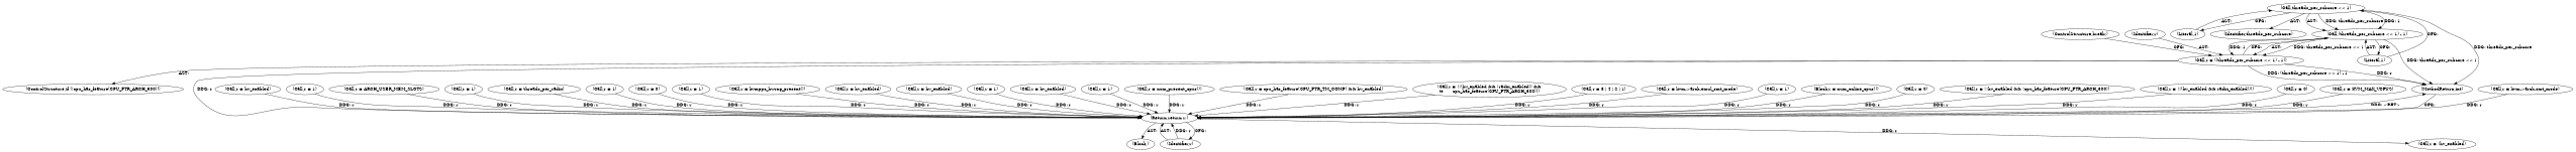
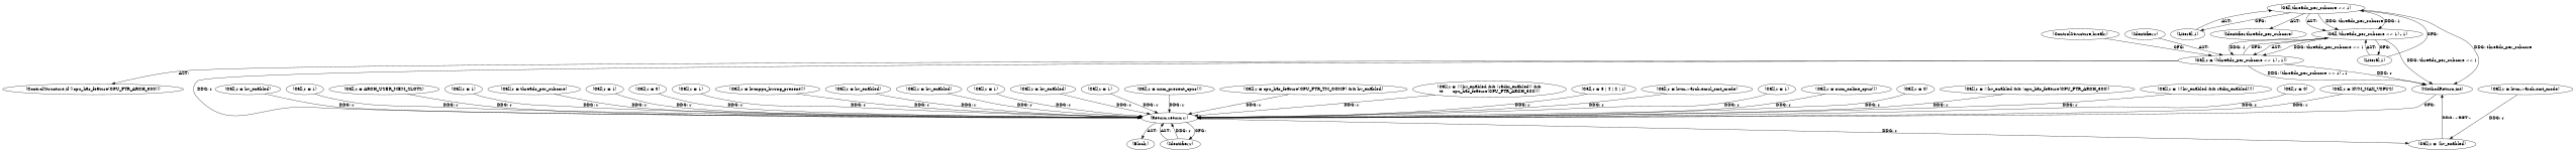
  digraph {
    n1 [label="(Call,threads_per_subcore << 1)"]
    n2 [label="(Call,(threads_per_subcore << 1) - 1)"]
    n3 [label="(MethodReturn,int)"]
    n4 [label="(Literal,1)"]
    n5 [label="(Identifier,threads_per_subcore)"]
    n6 [label="(Call,r = ((threads_per_subcore << 1) - 1))"]
    n7 [label="(Literal,1)"]
    n8 [label="(Return,return r;)"]
    n9 [label="(ControlStructure,if (!cpu_has_feature(CPU_FTR_ARCH_300)))"]
    n10 [label="(Block,)"]
    n11 [label="(Identifier,r)"]
    n12 [label="(Call,r = !hv_enabled)"]
    n13 [label="(Call,r = hv_enabled)"]
    n14 [label="(Call,r = 1)"]
    n15 [label="(Call,r = ARCH_USER_MEM_SLOTS)"]
    n16 [label="(Call,r = 1)"]
-   n17 [label="(Call,r = threads_per_radix)"]
+   n17 [label="(Call,r = threads_per_subcore)"]
    n18 [label="(Call,r = 1)"]
    n19 [label="(Call,r = 0)"]
    n20 [label="(Call,r = 1)"]
    n21 [label="(Call,r = kvmppc_hwrng_present())"]
    n22 [label="(Call,r = hv_enabled)"]
    n23 [label="(Call,r = hv_enabled)"]
    n24 [label="(Call,r = kvm->arch.smt_mode)"]
    n25 [label="(Call,r = 1)"]
    n26 [label="(Call,r = hv_enabled)"]
    n27 [label="(Call,r = 1)"]
    n28 [label="(Call,r = num_present_cpus())"]
    n29 [label="(Call,r = cpu_has_feature(CPU_FTR_TM_COMP) && hv_enabled)"]
    n30 [label="(Call,r = !!(hv_enabled && !radix_enabled() &&\n\t\t       cpu_has_feature(CPU_FTR_ARCH_300)))"]
    n31 [label="(Call,r = 8 | 4 | 2 | 1)"]
    n32 [label="(Call,r = kvm->arch.emul_smt_mode)"]
    n33 [label="(Call,r = 1)"]
-   n34 [label="(Block,r = num_online_cpus())"]
+   n34 [label="(Call,r = num_online_cpus())"]
    n35 [label="(ControlStructure,break;)"]
    n36 [label="(Identifier,r)"]
    n37 [label="(Call,r = 0)"]
    n38 [label="(Call,r = !!hv_enabled && !cpu_has_feature(CPU_FTR_ARCH_300))"]
    n39 [label="(Call,r = !!(hv_enabled && radix_enabled()))"]
    n40 [label="(Call,r = 0)"]
    n41 [label="(Call,r = KVM_MAX_VCPUS)"]
    n1 -> n2 [label="AST: "]
    n1 -> n2 [label="DDG: threads_per_subcore"]
    n1 -> n2 [label="DDG: 1"]
    n1 -> n3 [label="DDG: threads_per_subcore"]
    n1 -> n4 [label="CFG: "]
    n1 -> n5 [label="AST: "]
    n2 -> n3 [label="DDG: threads_per_subcore << 1"]
    n2 -> n6 [label="AST: "]
    n2 -> n6 [label="DDG: threads_per_subcore << 1"]
    n2 -> n6 [label="DDG: 1"]
    n2 -> n7 [label="CFG: "]
    n3 -> n8 [label="CFG: "]
    n4 -> n1 [label="AST: "]
    n6 -> n2 [label="CFG: "]
    n6 -> n3 [label="DDG: r"]
    n6 -> n3 [label="DDG: (threads_per_subcore << 1) - 1"]
    n6 -> n8 [label="DDG: r"]
    n6 -> n9 [label="AST: "]
    n7 -> n1 [label="CFG: "]
    n7 -> n2 [label="AST: "]
-   n8 -> n3 [label="DDG: <RET>"]
+   n12 -> n3 [label="DDG: <RET>"]
    n8 -> n10 [label="AST: "]
    n8 -> n11 [label="CFG: "]
    n8 -> n12 [label="DDG: r"]
    n11 -> n8 [label="AST: "]
    n11 -> n8 [label="DDG: r"]
    n13 -> n8 [label="DDG: r"]
    n14 -> n8 [label="DDG: r"]
    n15 -> n8 [label="DDG: r"]
    n16 -> n8 [label="DDG: r"]
    n17 -> n8 [label="DDG: r"]
    n18 -> n8 [label="DDG: r"]
    n19 -> n8 [label="DDG: r"]
    n20 -> n8 [label="DDG: r"]
    n21 -> n8 [label="DDG: r"]
    n22 -> n8 [label="DDG: r"]
    n23 -> n8 [label="DDG: r"]
-   n24 -> n8 [label="DDG: r"]
+   n24 -> n12 [label="DDG: r"]
    n25 -> n8 [label="DDG: r"]
    n26 -> n8 [label="DDG: r"]
    n27 -> n8 [label="DDG: r"]
    n28 -> n8 [label="DDG: r"]
    n29 -> n8 [label="DDG: r"]
    n30 -> n8 [label="DDG: r"]
    n31 -> n8 [label="DDG: r"]
    n32 -> n8 [label="DDG: r"]
    n33 -> n8 [label="DDG: r"]
    n34 -> n8 [label="DDG: r"]
    n35 -> n6 [label="CFG: "]
    n36 -> n6 [label="AST: "]
    n37 -> n8 [label="DDG: r"]
    n38 -> n8 [label="DDG: r"]
    n39 -> n8 [label="DDG: r"]
    n40 -> n8 [label="DDG: r"]
    n41 -> n8 [label="DDG: r"]
  }
